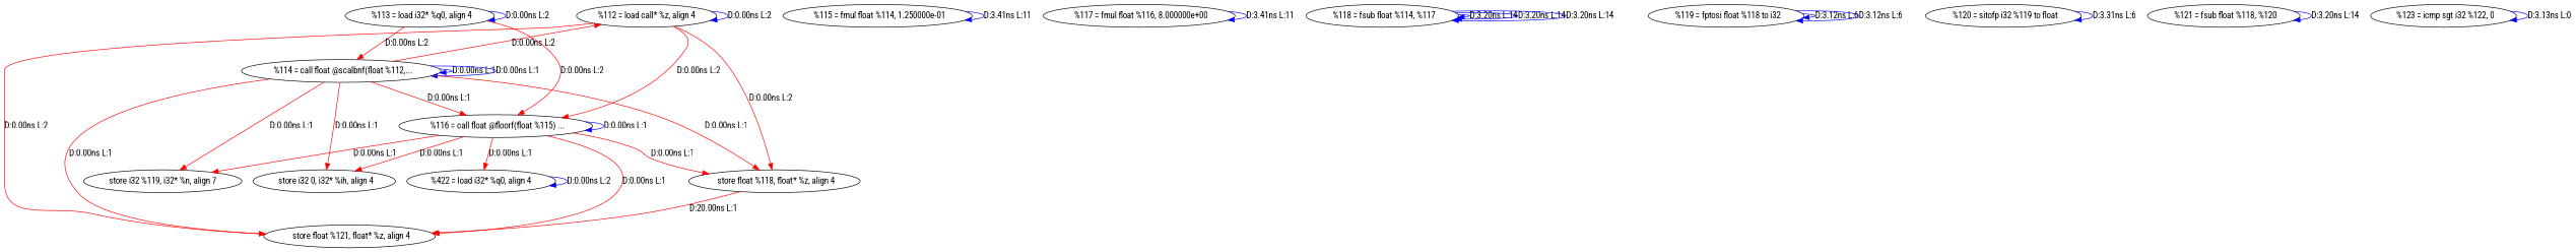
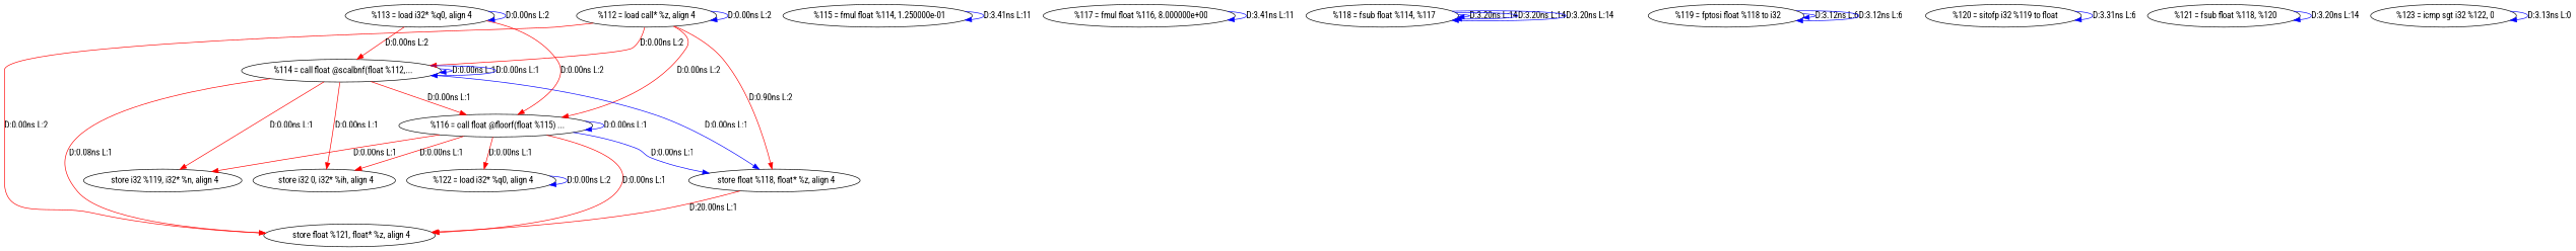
  digraph {
    fontname="Roboto Condensed"
    node [fontname="Roboto Condensed"]
    edge [color=red fontname="Roboto Condensed"]
    n1 [label="%112 = load call* %z, align 4"]
    n2 [label="  %114 = call float @scalbnf(float %112,..."]
    n3 [label="  %116 = call float @floorf(float %115) ..."]
    n4 [label="  store float %118, float* %z, align 4"]
    n5 [label="  store float %121, float* %z, align 4"]
-   n6 [label="store i32 %119, i32* %n, align 7"]
+   n6 [label="  store i32 %119, i32* %n, align 4"]
    n7 [label="  store i32 0, i32* %ih, align 4"]
-   n8 [label="%422 = load i32* %q0, align 4"]
+   n8 [label="  %122 = load i32* %q0, align 4"]
    n9 [label="  %113 = load i32* %q0, align 4"]
    n10 [label="  %115 = fmul float %114, 1.250000e-01"]
    n11 [label="  %117 = fmul float %116, 8.000000e+00"]
    n12 [label="  %118 = fsub float %114, %117"]
    n13 [label="  %119 = fptosi float %118 to i32"]
    n14 [label="  %120 = sitofp i32 %119 to float"]
    n15 [label="  %121 = fsub float %118, %120"]
    n16 [label="  %123 = icmp sgt i32 %122, 0"]
    n1 -> n1 [color=blue label="D:0.00ns L:2"]
-   n2 -> n1 [label="D:0.00ns L:2"]
+   n1 -> n2 [label="D:0.00ns L:2"]
    n1 -> n3 [label="D:0.00ns L:2"]
-   n1 -> n4 [label="D:0.00ns L:2"]
+   n1 -> n4 [label="D:0.90ns L:2"]
    n1 -> n5 [label="D:0.00ns L:2"]
    n2 -> n2 [color=blue label="D:0.00ns L:1"]
    n2 -> n2 [color=blue label="D:0.00ns L:1"]
    n2 -> n3 [label="D:0.00ns L:1"]
-   n2 -> n4 [label="D:0.00ns L:1"]
-   n2 -> n5 [label="D:0.00ns L:1"]
+   n2 -> n4 [color=blue label="D:0.00ns L:1"]
+   n2 -> n5 [label="D:0.08ns L:1"]
    n2 -> n6 [label="D:0.00ns L:1"]
    n2 -> n7 [label="D:0.00ns L:1"]
    n3 -> n3 [color=blue label="D:0.00ns L:1"]
-   n3 -> n4 [label="D:0.00ns L:1"]
+   n3 -> n4 [color=blue label="D:0.00ns L:1"]
    n3 -> n5 [label="D:0.00ns L:1"]
    n3 -> n6 [label="D:0.00ns L:1"]
    n3 -> n7 [label="D:0.00ns L:1"]
    n3 -> n8 [label="D:0.00ns L:1"]
    n4 -> n5 [label="D:20.00ns L:1"]
    n8 -> n8 [color=blue label="D:0.00ns L:2"]
    n9 -> n2 [label="D:0.00ns L:2"]
    n9 -> n3 [label="D:0.00ns L:2"]
    n9 -> n9 [color=blue label="D:0.00ns L:2"]
    n10 -> n10 [color=blue label="D:3.41ns L:11"]
    n11 -> n11 [color=blue label="D:3.41ns L:11"]
    n12 -> n12 [color=blue label="D:3.20ns L:14"]
    n12 -> n12 [color=blue label="D:3.20ns L:14"]
    n12 -> n12 [color=blue label="D:3.20ns L:14"]
    n13 -> n13 [color=blue label="D:3.12ns L:6"]
    n13 -> n13 [color=blue label="D:3.12ns L:6"]
    n14 -> n14 [color=blue label="D:3.31ns L:6"]
    n15 -> n15 [color=blue label="D:3.20ns L:14"]
    n16 -> n16 [color=blue label="D:3.13ns L:0"]
  }
